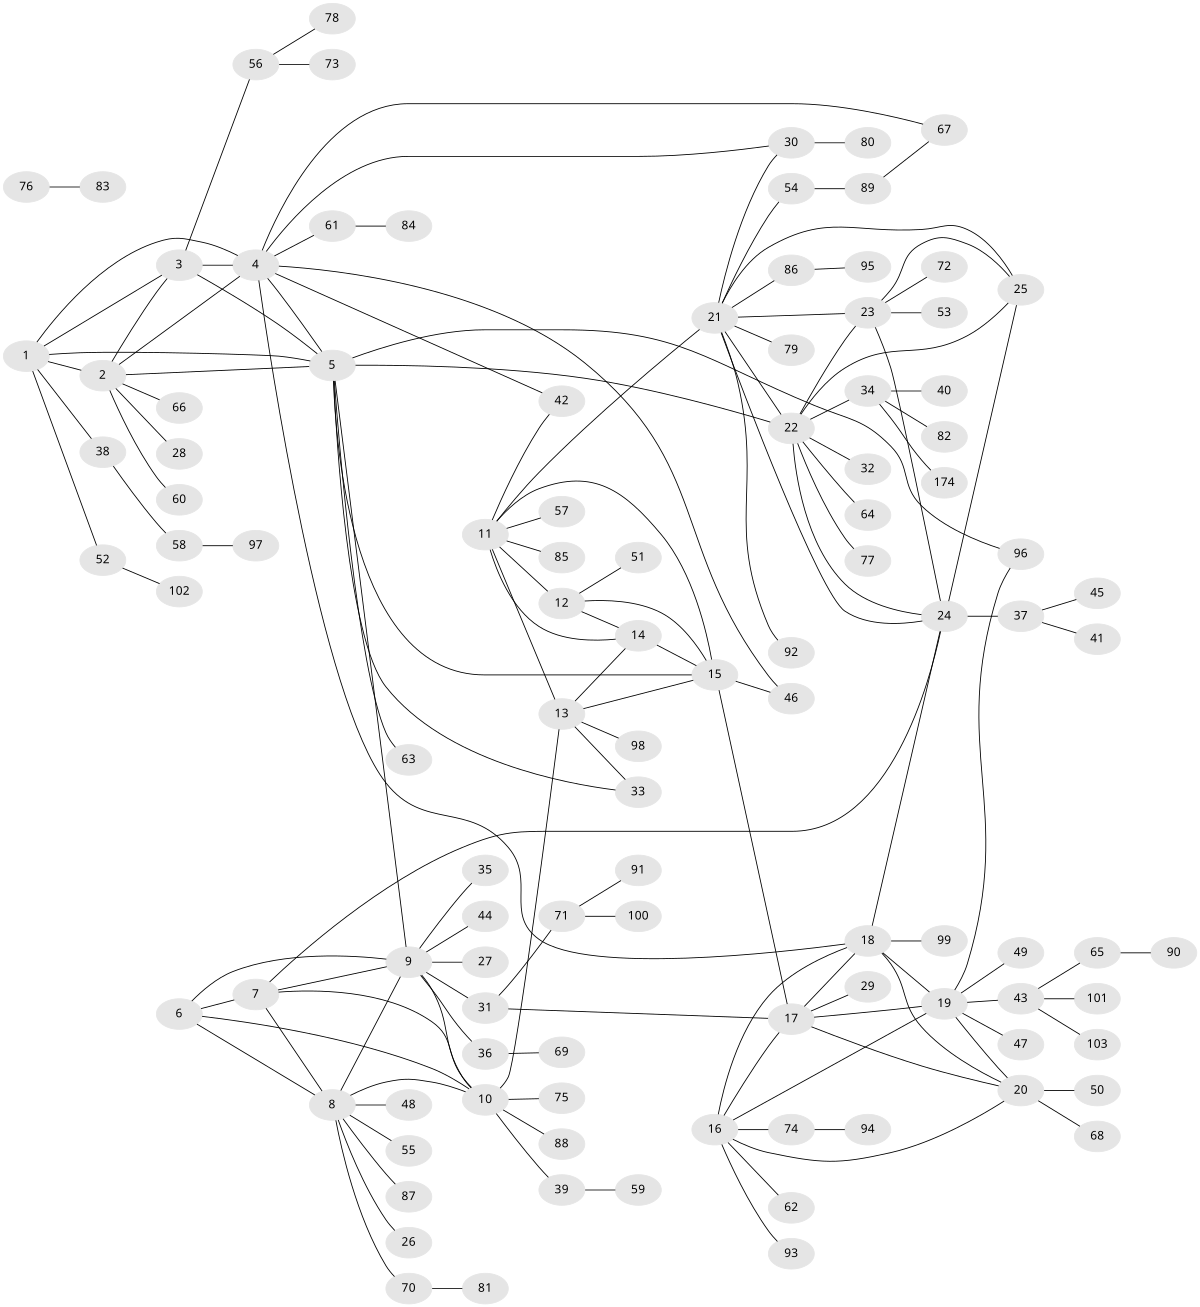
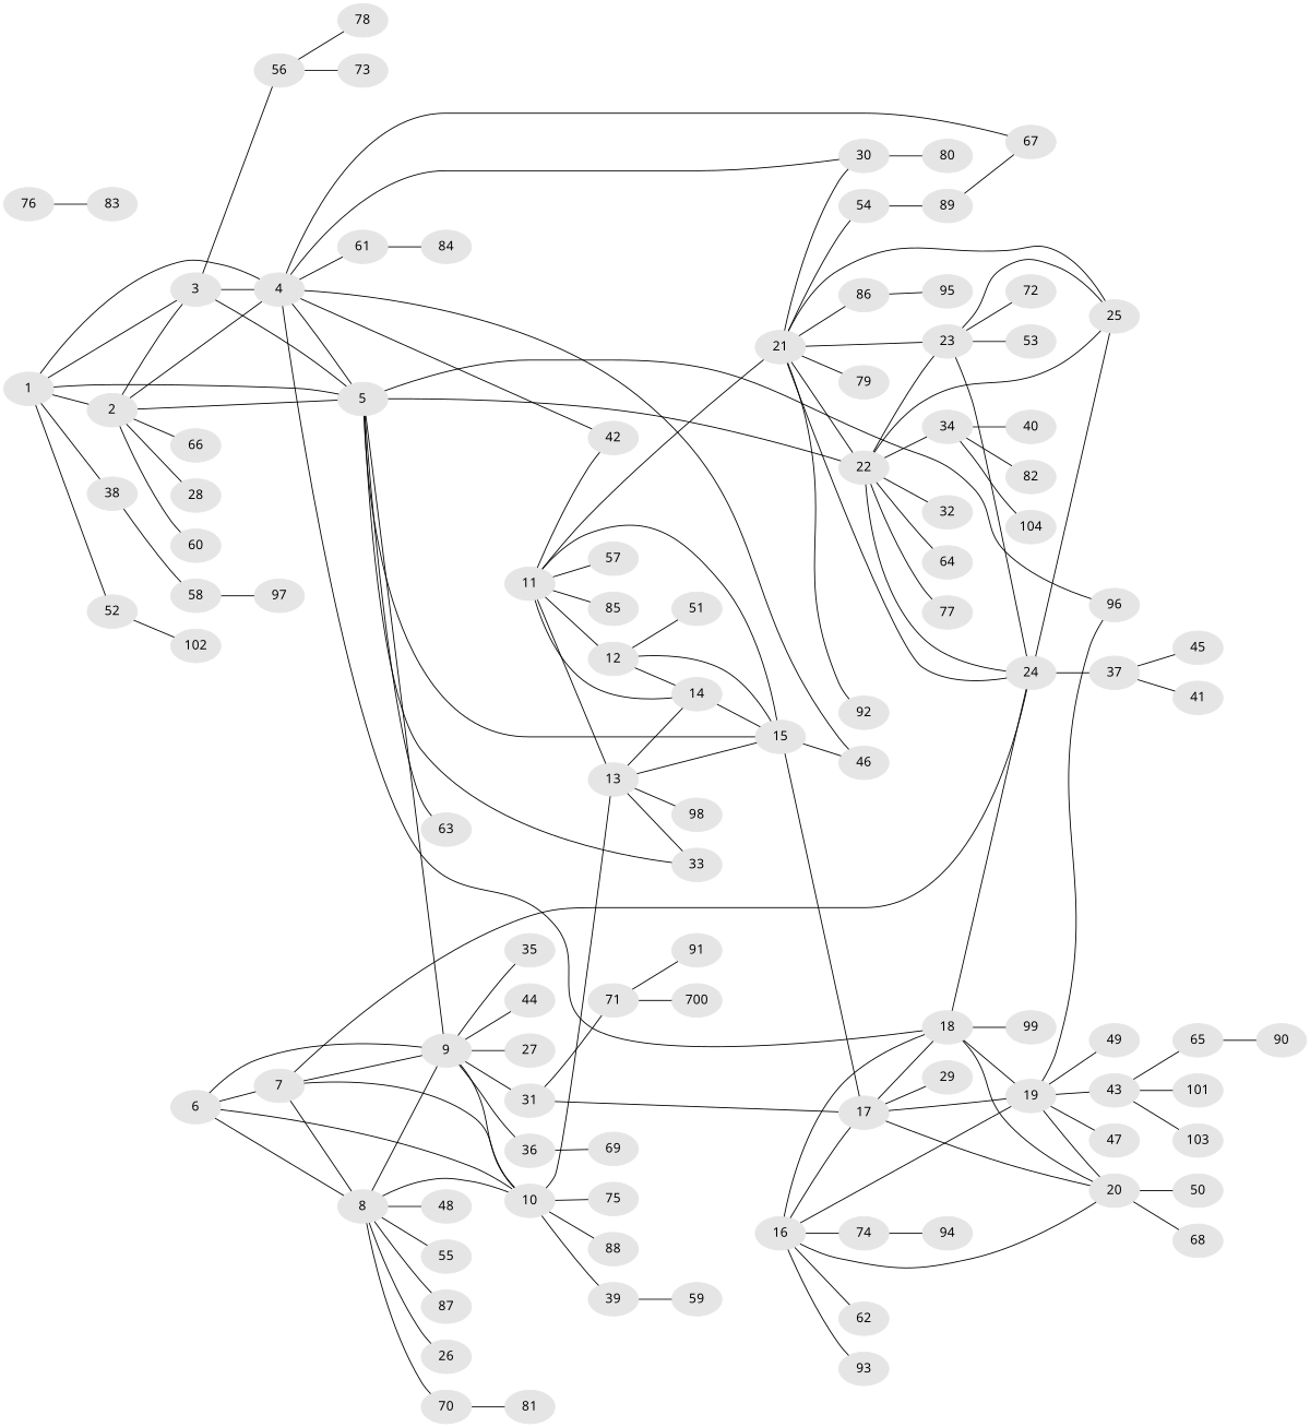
  graph {
    fontname="Noto Sans"
    rankdir=LR
    node [color=gray90 fontname="Noto Sans" style=filled]
    edge [fontname="Noto Sans"]
    1
    2
    3
    4
    5
    38
    52
    28
    60
    66
    56
    18
    30
    42
    46
    61
    67
    9
    15
    22
    33
    63
    96
    58
    102
    73
    78
    24
    19
    20
    99
    80
    84
    10
    27
    31
    35
    36
    44
    17
    23
    25
    32
    34
    64
    77
    6
    7
    8
    26
    48
    55
    70
    87
    13
    39
    75
    88
    37
    81
    29
    71
    69
    14
    98
    59
    11
    12
    21
    57
    85
    51
    54
    79
    86
    92
    16
    62
    74
    93
    43
    47
    49
    50
    68
    94
    65
    101
    103
    53
    72
    89
    95
    40
    82
-   104 [label=174]
+   104
    76
    83
    41
    45
    91
-   100
+   100 [label=700]
    97
    90
    1 -- 2
    1 -- 3
    1 -- 4
    1 -- 5
    1 -- 38
    1 -- 52
    2 -- 3
    2 -- 4
    2 -- 5
    2 -- 28
    2 -- 60
    2 -- 66
    3 -- 4
    3 -- 5
    3 -- 56
    4 -- 5
    4 -- 18
    4 -- 30
    4 -- 42
    4 -- 46
    4 -- 61
    4 -- 67
    5 -- 9
    5 -- 15
    5 -- 22
    5 -- 33
    5 -- 63
    5 -- 96
    38 -- 58
    52 -- 102
    56 -- 73
    56 -- 78
    18 -- 24
    18 -- 19
    18 -- 20
    18 -- 99
    30 -- 80
    61 -- 84
    9 -- 10
    9 -- 27
    9 -- 31
    9 -- 35
    9 -- 36
    9 -- 44
    15 -- 46
    15 -- 17
    22 -- 24
    22 -- 23
    22 -- 25
    22 -- 32
    22 -- 34
    22 -- 64
    22 -- 77
    58 -- 97
    24 -- 25
    24 -- 37
    19 -- 96
    19 -- 20
    19 -- 43
    19 -- 47
    19 -- 49
    20 -- 50
    20 -- 68
    10 -- 13
    10 -- 39
    10 -- 75
    10 -- 88
    31 -- 17
    31 -- 71
    36 -- 69
    17 -- 18
    17 -- 19
    17 -- 20
    17 -- 29
    23 -- 24
    23 -- 25
    23 -- 53
    23 -- 72
    34 -- 40
    34 -- 82
    34 -- 104
    6 -- 9
    6 -- 10
    6 -- 7
    6 -- 8
    7 -- 9
    7 -- 24
    7 -- 10
    7 -- 8
    8 -- 9
    8 -- 10
    8 -- 26
    8 -- 48
    8 -- 55
    8 -- 70
    8 -- 87
    70 -- 81
    13 -- 15
    13 -- 33
    13 -- 14
    13 -- 98
    39 -- 59
    37 -- 41
    37 -- 45
    71 -- 91
    71 -- 100
    14 -- 15
    11 -- 42
    11 -- 15
    11 -- 13
    11 -- 14
    11 -- 12
    11 -- 21
    11 -- 57
    11 -- 85
    12 -- 15
    12 -- 14
    12 -- 51
    21 -- 30
    21 -- 22
    21 -- 24
    21 -- 23
    21 -- 25
    21 -- 54
    21 -- 79
    21 -- 86
    21 -- 92
    54 -- 89
    86 -- 95
    16 -- 18
    16 -- 19
    16 -- 20
    16 -- 17
    16 -- 62
    16 -- 74
    16 -- 93
    74 -- 94
    43 -- 65
    43 -- 101
    43 -- 103
    65 -- 90
    89 -- 67
    76 -- 83
  }
